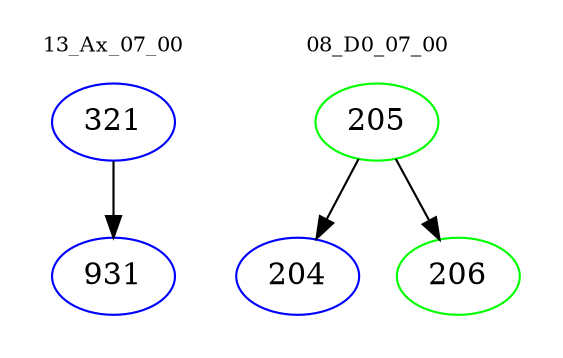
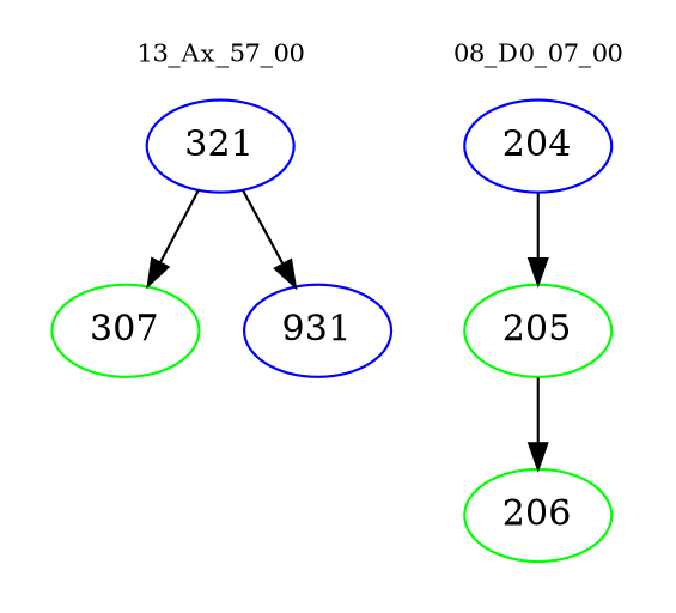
  digraph {
    node [color=blue]
    edge [color=black]
    n1 [label=321]
+   n2 [color=green label=307]
    n3 [label=931]
    n4 [color=green label=205]
    n5 [label=204]
    n6 [color=green label=206]
    subgraph cluster_1 {
      color=white
      fontsize=10
-     label="13_Ax_07_00"
+     label="13_Ax_57_00"
      n1
+     n2
      n3
    }
    subgraph cluster_2 {
      color=white
      fontsize=10
      label="08_D0_07_00"
      n4
      n5
      n6
    }
+   n1 -> n2
    n1 -> n3
-   n4 -> n5
+   n5 -> n4
    n4 -> n6
  }
